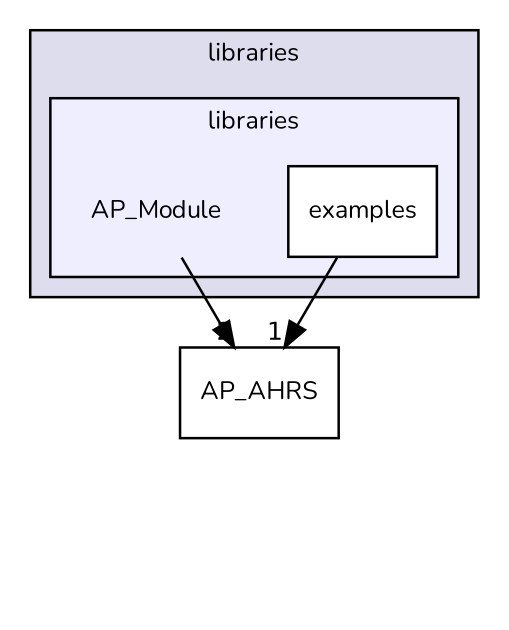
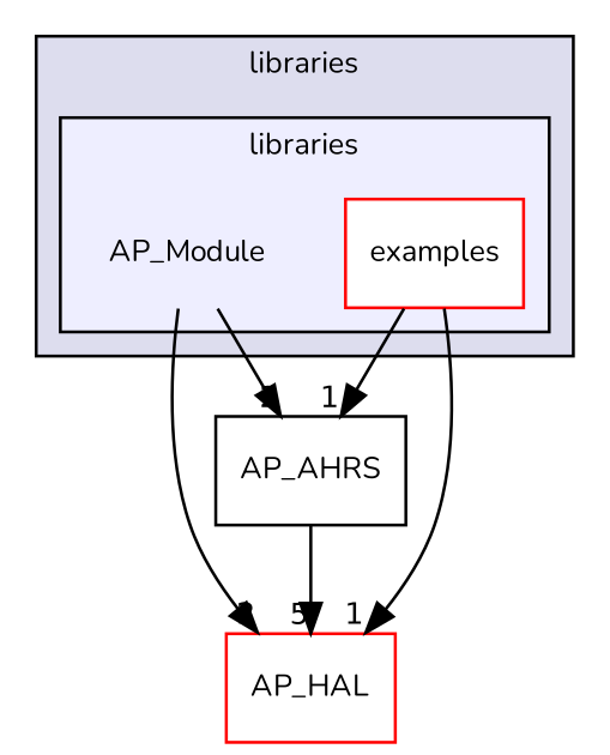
  digraph {
    compound=true
    fontname=Nunito
    node [fontname=Nunito fontsize=10 shape=box color=red fillcolor=white style=filled]
    edge [fontname=Nunito headlabel=2 labeldistance=1.5 labelfontname=Helvetica labelfontsize=10]
    n1 [label=AP_Module shape=plaintext color="" fillcolor="" style=""]
-   n2 [color=black label=examples]
+   n2 [label=examples]
    n3 [color=black label=AP_AHRS]
+   n4 [label=AP_HAL]
    subgraph cluster_1 {
      bgcolor="#ddddee"
      fontsize=10
      label=libraries
      pencolor=black
      subgraph cluster_2 {
        bgcolor="#eeeeff"
        fontsize=10
        label=libraries
        pencolor=black
        n1
        n2
      }
    }
    n1 -> n3
+   n1 -> n4
    n2 -> n3 [headlabel=1]
+   n2 -> n4 [headlabel=1]
+   n3 -> n4 [headlabel=5]
  }
